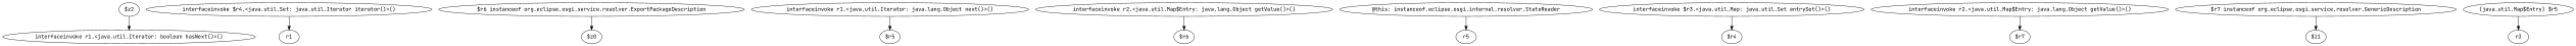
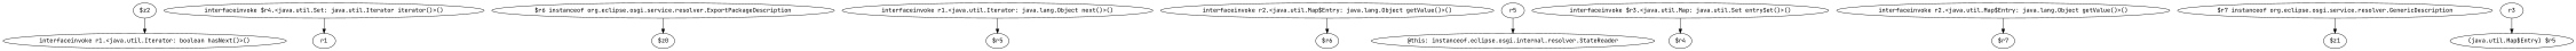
  digraph {
    fontname="JetBrains Mono"
    node [fontname="JetBrains Mono"]
    edge [fontname="JetBrains Mono"]
    n1 [label="interfaceinvoke r1.<java.util.Iterator: boolean hasNext()>()"]
    n2 [label="$z2"]
    n3 [label="interfaceinvoke $r4.<java.util.Set: java.util.Iterator iterator()>()"]
    n4 [label=r1]
    n5 [label="$r6 instanceof org.eclipse.osgi.service.resolver.ExportPackageDescription"]
    n6 [label="$z0"]
    n7 [label="interfaceinvoke r1.<java.util.Iterator: java.lang.Object next()>()"]
    n8 [label="$r5"]
    n9 [label="interfaceinvoke r2.<java.util.Map$Entry: java.lang.Object getValue()>()"]
    n10 [label="$r6"]
    n11 [label="@this: instanceof.eclipse.osgi.internal.resolver.StateReader"]
    n12 [label=r5]
    n13 [label="interfaceinvoke $r3.<java.util.Map: java.util.Set entrySet()>()"]
    n14 [label="$r4"]
    n15 [label="interfaceinvoke r2.<java.util.Map$Entry: java.lang.Object getValue()>()"]
    n16 [label="$r7"]
    n17 [label="$r7 instanceof org.eclipse.osgi.service.resolver.GenericDescription"]
    n18 [label="$z1"]
    n19 [label="(java.util.Map$Entry) $r5"]
    n20 [label=r3]
    n2 -> n1
    n3 -> n4
    n5 -> n6
    n7 -> n8
    n9 -> n10
-   n11 -> n12
+   n12 -> n11
    n13 -> n14
    n15 -> n16
    n17 -> n18
-   n19 -> n20
+   n20 -> n19
  }
